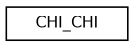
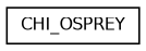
  digraph {
    rankdir=LR
-   n1 [color=black fillcolor=white fontname=Helvetica fontsize=10 height=0.2 label=CHI_CHI shape=record style=filled width=0.4]
+   n1 [color=black fillcolor=white fontname=Helvetica fontsize=10 height=0.2 label=CHI_OSPREY shape=record style=filled width=0.4]
  }
